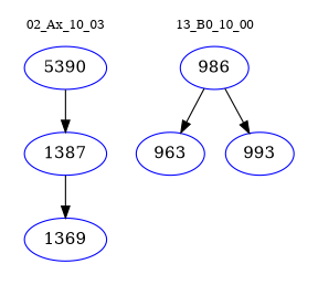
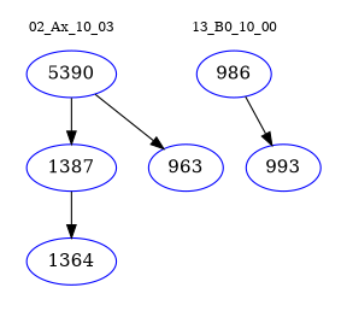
  digraph {
    node [color=blue]
    edge [color=black]
    n1 [label=5390]
    n2 [label=1387]
-   n3 [label=1369]
+   n3 [label=1364]
    n4 [label=993]
    n5 [label=986]
    n6 [label=963]
    subgraph cluster_1 {
      color=white
      fontsize=10
      label="02_Ax_10_03"
      n1
      n2
      n3
    }
    subgraph cluster_2 {
      color=white
      fontsize=10
      label="13_B0_10_00"
      n4
      n5
      n6
    }
    n1 -> n2
    n2 -> n3
    n5 -> n4
-   n5 -> n6
+   n1 -> n6
  }
